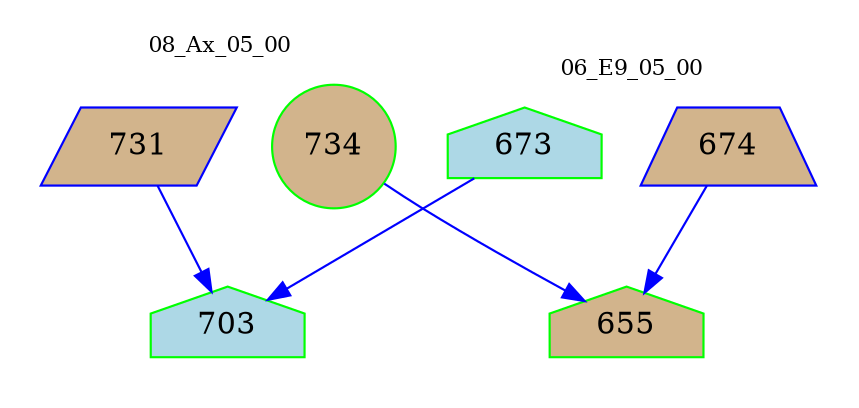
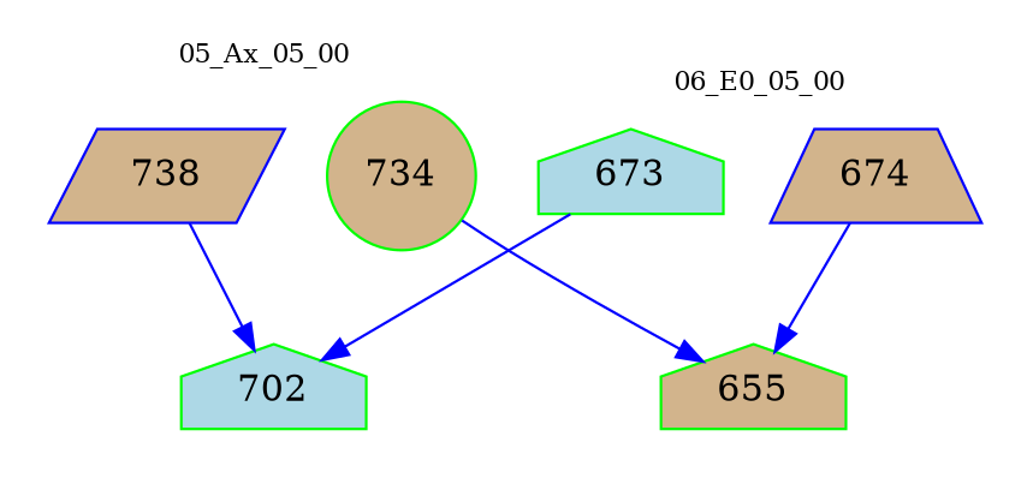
  digraph {
    node [color=green fillcolor=tan shape=house style=filled]
    edge [color=blue]
    n1 [label=734 shape=circle]
-   n2 [color=blue label=731 shape=parallelogram]
-   n3 [fillcolor=lightblue label=703]
+   n2 [color=blue label=738 shape=parallelogram]
+   n3 [fillcolor=lightblue label=702]
    n4 [fillcolor=lightblue label=673]
    n5 [color=blue label=674 shape=trapezium]
    n6 [label=655]
    subgraph cluster_1 {
      color=white
      fontsize=10
-     label="08_Ax_05_00"
+     label="05_Ax_05_00"
      n1
      n2
      n3
    }
    subgraph cluster_2 {
      color=white
      fontsize=10
-     label="06_E9_05_00"
+     label="06_E0_05_00"
      n4
      n5
      n6
    }
    n1 -> n6
    n2 -> n3
    n4 -> n3
    n5 -> n6
  }
